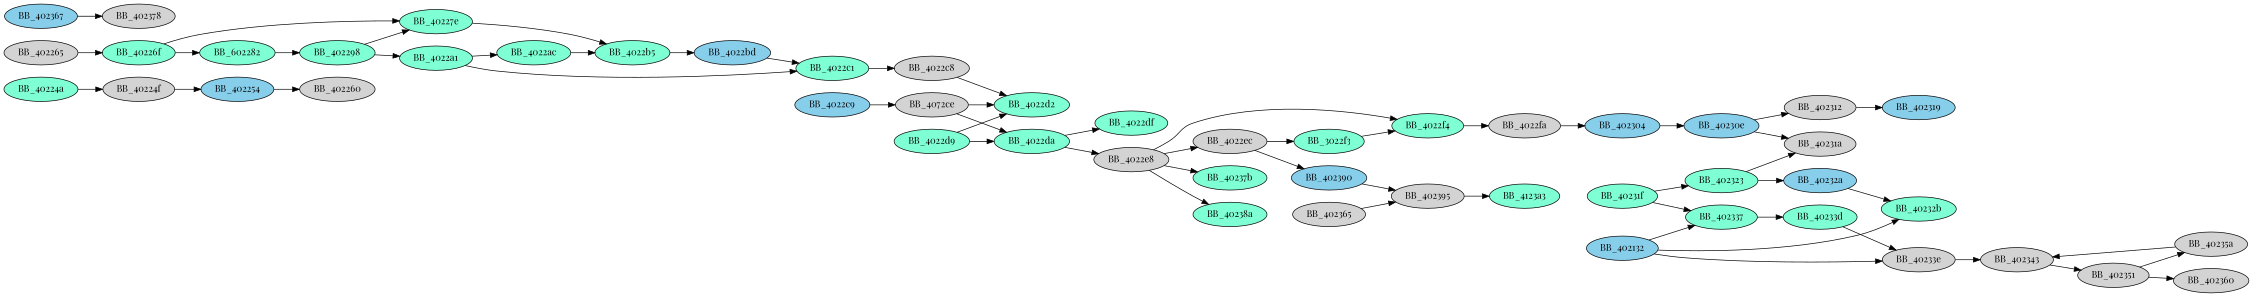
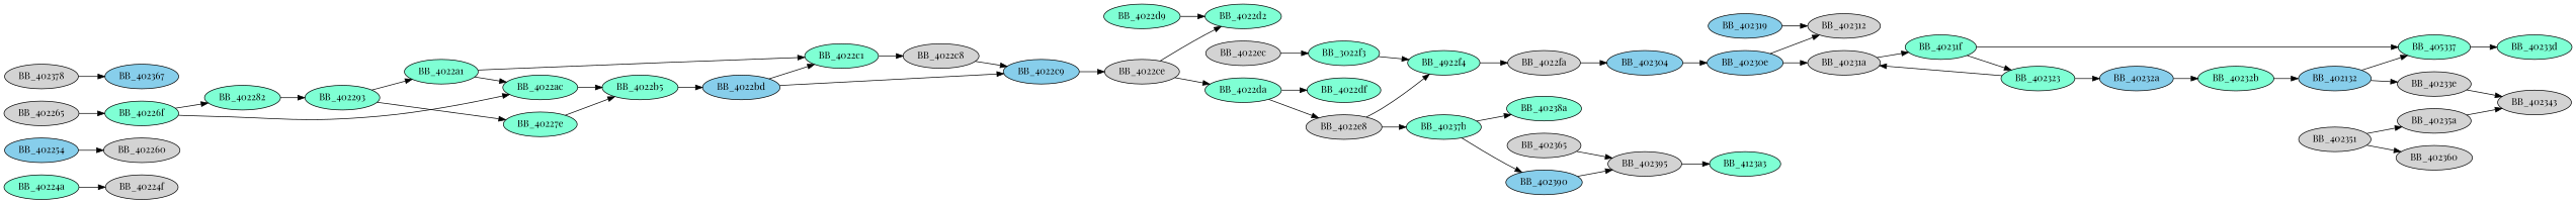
  digraph {
    fontname="Playfair Display"
    rankdir=LR
    node [fillcolor=aquamarine fontname="Playfair Display" style=filled]
    edge [fontname="Playfair Display"]
    BB_40224f [fillcolor=lightgrey]
    BB_40224a
    BB_402254 [fillcolor=skyblue]
    BB_402260 [fillcolor=lightgrey]
    BB_402265 [fillcolor=lightgrey]
    BB_40226f
    BB_40227e
-   BB_402282 [label=BB_602282]
+   BB_402282
    BB_4022b5
-   BB_402293 [label=BB_402298]
+   BB_402293
    BB_4022bd [fillcolor=skyblue]
    BB_4022a1
    BB_4022c1
    BB_4022c9 [fillcolor=skyblue]
    BB_4022ac
    BB_4022c8 [fillcolor=lightgrey]
-   BB_4022ce [fillcolor=lightgrey label=BB_4072ce]
+   BB_4022ce [fillcolor=lightgrey]
    BB_4022d2
    BB_4022da
    BB_4022df
    BB_4022e8 [fillcolor=lightgrey]
    BB_4022d9
    BB_4022ec [fillcolor=lightgrey]
-   BB_4022f4
+   BB_4022f4 [label=BB_4922f4]
    BB_40237b
    n26 [label=BB_3022f3]
    BB_4022fa [fillcolor=lightgrey]
    BB_40238a
    BB_402390 [fillcolor=skyblue]
    BB_402304 [fillcolor=skyblue]
    BB_402395 [fillcolor=lightgrey]
    BB_40230e [fillcolor=skyblue]
    BB_402312 [fillcolor=lightgrey]
    BB_40231a [fillcolor=lightgrey]
    BB_402319 [fillcolor=skyblue]
    BB_40231f
    BB_402323
-   BB_402337
+   BB_402337 [label=BB_405337]
    BB_40232a [fillcolor=skyblue]
    n40 [fillcolor=skyblue label=BB_402132]
    BB_40232b
    BB_40233e [fillcolor=lightgrey]
    BB_40233d
    BB_402343 [fillcolor=lightgrey]
    BB_402351 [fillcolor=lightgrey]
    BB_40235a [fillcolor=lightgrey]
    BB_402360 [fillcolor=lightgrey]
    BB_402365 [fillcolor=lightgrey]
    n49 [label=BB_4123a3]
    BB_402367 [fillcolor=skyblue]
    BB_402378 [fillcolor=lightgrey]
-   BB_40224f -> BB_402254
    BB_40224a -> BB_40224f
    BB_402254 -> BB_402260
    BB_402265 -> BB_40226f
-   BB_40226f -> BB_40227e
+   BB_40226f -> BB_4022ac
    BB_40226f -> BB_402282
    BB_40227e -> BB_4022b5
    BB_402282 -> BB_402293
    BB_4022b5 -> BB_4022bd
    BB_402293 -> BB_40227e
    BB_402293 -> BB_4022a1
    BB_4022bd -> BB_4022c1
+   BB_4022bd -> BB_4022c9
    BB_4022a1 -> BB_4022c1
    BB_4022a1 -> BB_4022ac
    BB_4022c1 -> BB_4022c8
    BB_4022c9 -> BB_4022ce
    BB_4022ac -> BB_4022b5
-   BB_4022c8 -> BB_4022d2
+   BB_4022c8 -> BB_4022c9
    BB_4022ce -> BB_4022d2
    BB_4022ce -> BB_4022da
    BB_4022da -> BB_4022df
    BB_4022da -> BB_4022e8
-   BB_4022e8 -> BB_4022ec
    BB_4022e8 -> BB_4022f4
    BB_4022e8 -> BB_40237b
    BB_4022d9 -> BB_4022d2
-   BB_4022d9 -> BB_4022da
    BB_4022ec -> n26
    BB_4022f4 -> BB_4022fa
-   BB_4022e8 -> BB_40238a
-   BB_4022ec -> BB_402390
+   BB_40237b -> BB_40238a
+   BB_40237b -> BB_402390
    n26 -> BB_4022f4
    BB_4022fa -> BB_402304
    BB_402390 -> BB_402395
    BB_402304 -> BB_40230e
    BB_402395 -> n49
    BB_40230e -> BB_402312
    BB_40230e -> BB_40231a
-   BB_402312 -> BB_402319
+   BB_402319 -> BB_402312
+   BB_40231a -> BB_40231f
    BB_40231f -> BB_402323
    BB_40231f -> BB_402337
    BB_402323 -> BB_40231a
    BB_402323 -> BB_40232a
    BB_402337 -> BB_40233d
    BB_40232a -> BB_40232b
    n40 -> BB_402337
    n40 -> BB_40233e
-   n40 -> BB_40232b
+   BB_40232b -> n40
    BB_40233e -> BB_402343
-   BB_40233d -> BB_40233e
-   BB_402343 -> BB_402351
    BB_402351 -> BB_40235a
    BB_402351 -> BB_402360
    BB_40235a -> BB_402343
    BB_402365 -> BB_402395
-   BB_402367 -> BB_402378
+   BB_402378 -> BB_402367
  }
